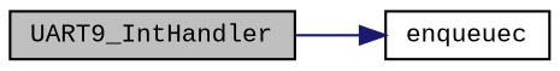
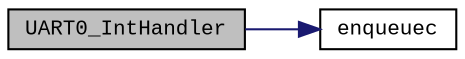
  digraph {
    rankdir=LR
    fontname="Liberation Mono"
    node [color=black fontname="Liberation Mono" fontsize=10 shape=record style=filled]
-   n1 [fillcolor=grey75 fontcolor=black height=0.2 label=UART9_IntHandler width=0.4]
+   n1 [fillcolor=grey75 fontcolor=black height=0.2 label=UART0_IntHandler width=0.4]
    n2 [fillcolor=white height=0.2 label=enqueuec width=0.4]
    n1 -> n2 [color=midnightblue fontname="Liberation Mono" fontsize=10 labelfontname=Helvetica labelfontsize=10 style=solid]
  }
